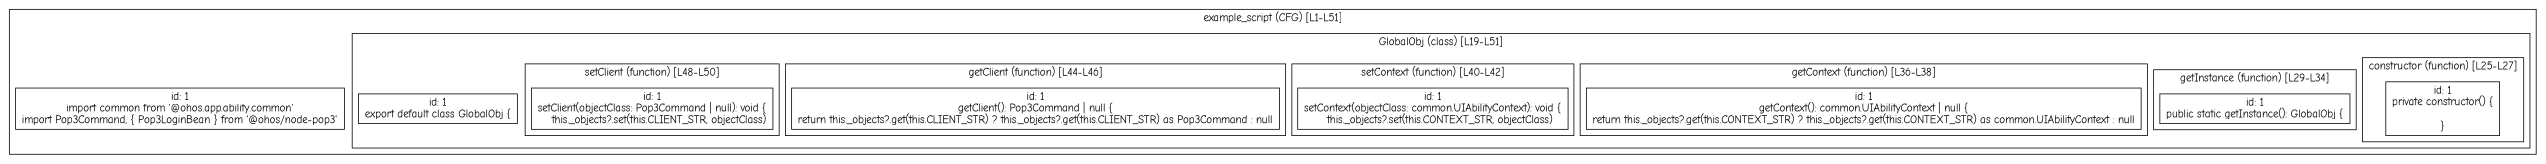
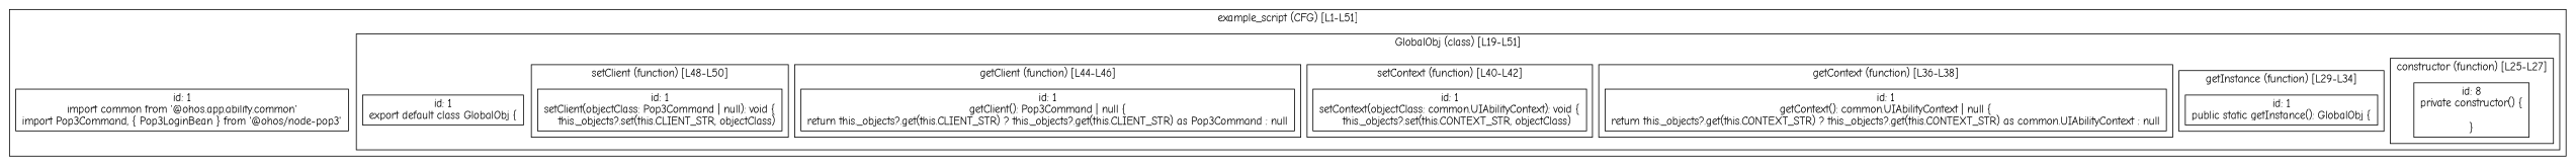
  digraph {
    fontname="Comic Neue"
    node [shape=box fontname="Comic Neue"]
-   n1 [label="id: 1\nprivate constructor() {\n\n}"]
+   n1 [label="id: 8\nprivate constructor() {\n\n}"]
    n2 [label="id: 1\npublic static getInstance(): GlobalObj {"]
    n3 [label="id: 1\ngetContext(): common.UIAbilityContext | null {\nreturn this._objects?.get(this.CONTEXT_STR) ? this._objects?.get(this.CONTEXT_STR) as common.UIAbilityContext : null"]
    n4 [label="id: 1\nsetContext(objectClass: common.UIAbilityContext): void {\n    this._objects?.set(this.CONTEXT_STR, objectClass)"]
    n5 [label="id: 1\ngetClient(): Pop3Command | null {\nreturn this._objects?.get(this.CLIENT_STR) ? this._objects?.get(this.CLIENT_STR) as Pop3Command : null"]
    n6 [label="id: 1\nsetClient(objectClass: Pop3Command | null): void {\n    this._objects?.set(this.CLIENT_STR, objectClass)"]
    n7 [label="id: 1\nexport default class GlobalObj {"]
    n8 [label="id: 1\nimport common from '@ohos.app.ability.common'\nimport Pop3Command, { Pop3LoginBean } from '@ohos/node-pop3'"]
    subgraph cluster_1 {
      label="example_script (CFG) [L1-L51]"
      n8
      subgraph cluster_2 {
        label="GlobalObj (class) [L19-L51]"
        n7
        subgraph cluster_3 {
          label="constructor (function) [L25-L27]"
          n1
        }
        subgraph cluster_4 {
          label="getInstance (function) [L29-L34]"
          n2
        }
        subgraph cluster_5 {
          label="getContext (function) [L36-L38]"
          n3
        }
        subgraph cluster_6 {
          label="setContext (function) [L40-L42]"
          n4
        }
        subgraph cluster_7 {
          label="getClient (function) [L44-L46]"
          n5
        }
        subgraph cluster_8 {
          label="setClient (function) [L48-L50]"
          n6
        }
      }
    }
  }
